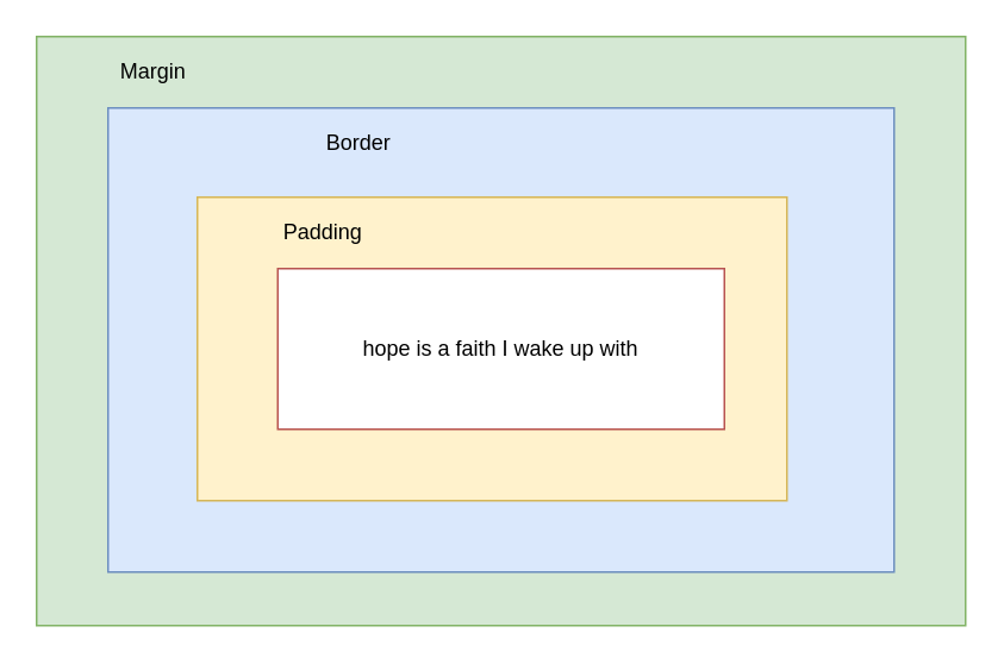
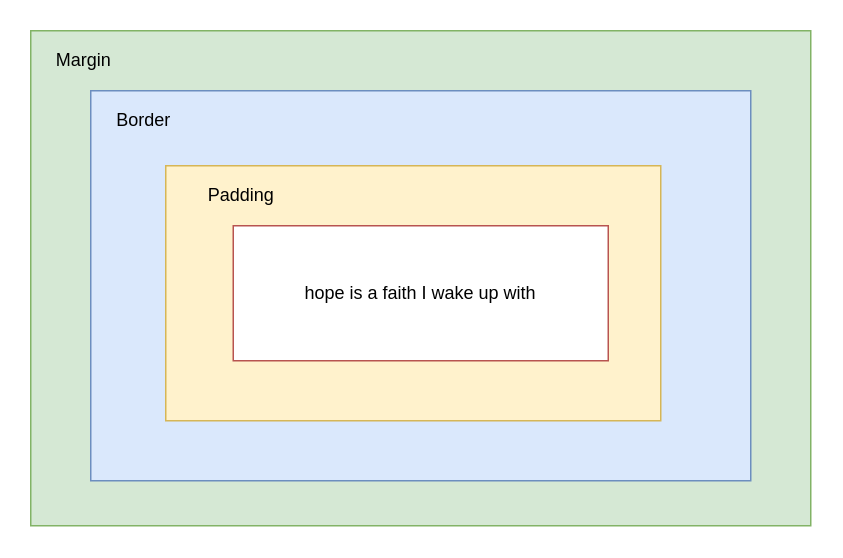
  <mxCell id="0" />
  <mxCell id="1" parent="0" />
  <mxCell id="2" value="" style="rounded=0;whiteSpace=wrap;html=1;fillColor=#d5e8d4;strokeColor=#82b366;" parent="1" vertex="1"><mxGeometry x="20" y="20" width="520" height="330" as="geometry" /></mxCell>
- <mxCell id="3" value="Margin" style="text;html=1;align=center;verticalAlign=middle;resizable=0;points=[];autosize=1;" parent="1" vertex="1"><mxGeometry x="60" y="30" width="50" height="20" as="geometry" /></mxCell>
+ <mxCell id="3" value="Margin" style="text;html=1;align=center;verticalAlign=middle;resizable=0;points=[];autosize=1;" parent="1" vertex="1"><mxGeometry x="30" y="30" width="50" height="20" as="geometry" /></mxCell>
  <mxCell id="4" value="" style="rounded=0;whiteSpace=wrap;html=1;fillColor=#dae8fc;strokeColor=#6c8ebf;" parent="1" vertex="1"><mxGeometry x="60" y="60" width="440" height="260" as="geometry" /></mxCell>
- <mxCell id="5" value="Border" style="text;html=1;align=center;verticalAlign=middle;resizable=0;points=[];autosize=1;" parent="1" vertex="1"><mxGeometry x="175" y="70" width="50" height="20" as="geometry" /></mxCell>
+ <mxCell id="5" value="Border" style="text;html=1;align=center;verticalAlign=middle;resizable=0;points=[];autosize=1;" parent="1" vertex="1"><mxGeometry x="70" y="70" width="50" height="20" as="geometry" /></mxCell>
  <mxCell id="6" value="" style="rounded=0;whiteSpace=wrap;html=1;fillColor=#fff2cc;strokeColor=#d6b656;" parent="1" vertex="1"><mxGeometry x="110" y="110" width="330" height="170" as="geometry" /></mxCell>
- <mxCell id="7" value="Padding" style="text;html=1;align=center;verticalAlign=middle;resizable=0;points=[];autosize=1;" parent="1" vertex="1"><mxGeometry x="150" y="120" width="60" height="20" as="geometry" /></mxCell>
+ <mxCell id="7" value="Padding" style="text;html=1;align=center;verticalAlign=middle;resizable=0;points=[];autosize=1;" parent="1" vertex="1"><mxGeometry x="130" y="120" width="60" height="20" as="geometry" /></mxCell>
  <mxCell id="8" value="hope is a faith I wake up with" style="rounded=0;whiteSpace=wrap;html=1;fillColor=#ffffff;strokeColor=#b85450;" parent="1" vertex="1"><mxGeometry x="155" y="150" width="250" height="90" as="geometry" /></mxCell>
